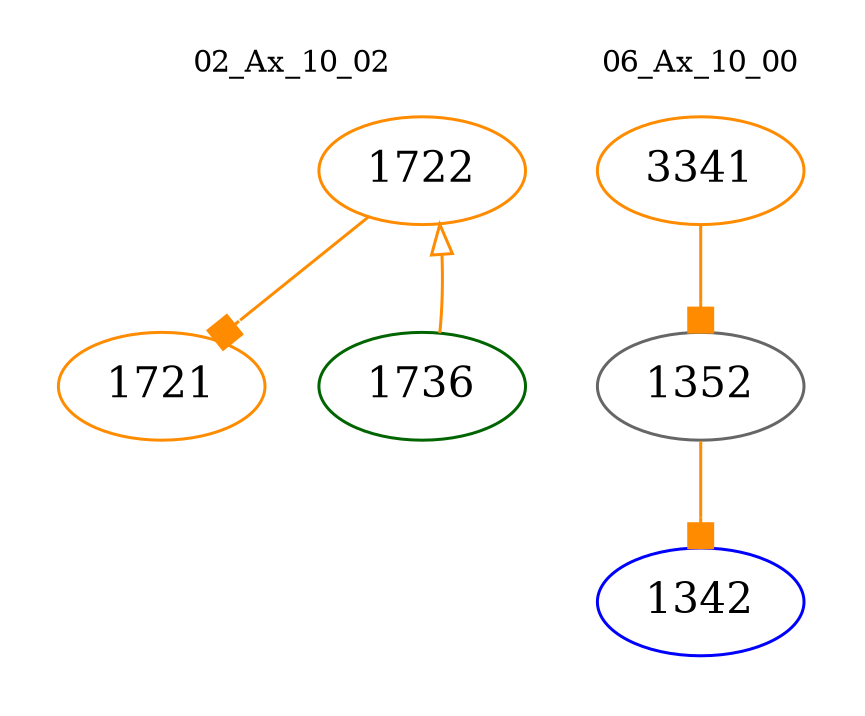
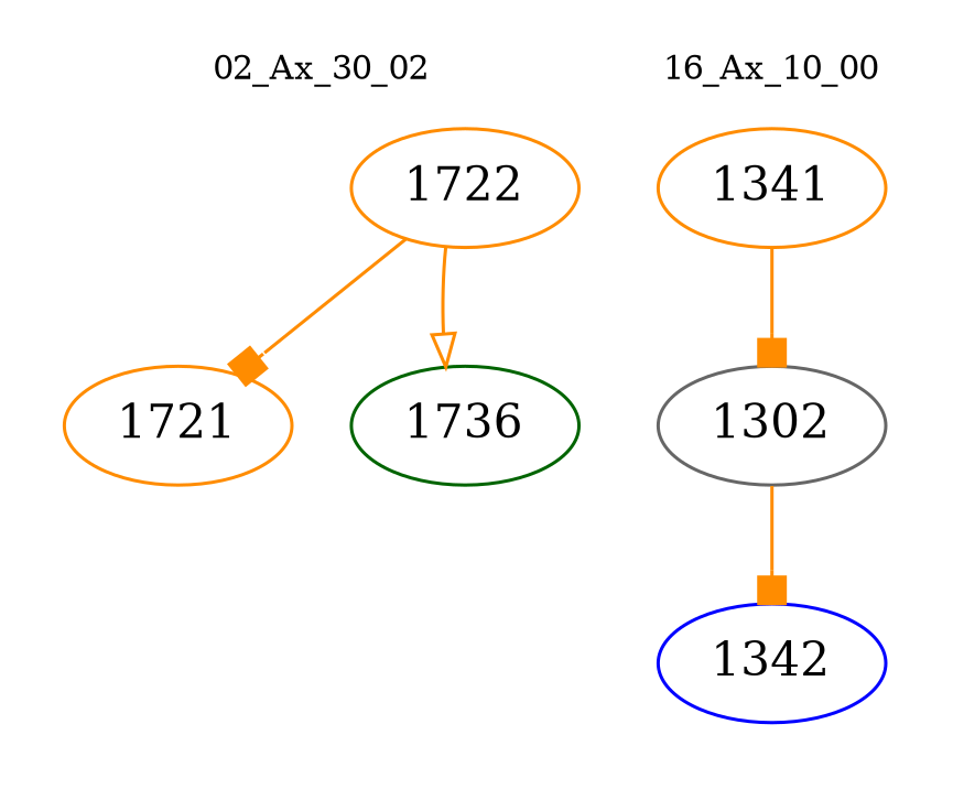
  digraph {
    node [color=darkorange]
    edge [arrowhead=box color=darkorange]
    n1 [label=1722]
    n2 [label=1721]
    n3 [color=darkgreen label=1736]
-   n4 [label=3341]
+   n4 [label=1341]
    n5 [color=blue label=1342]
-   n6 [color=gray40 label=1352]
+   n6 [color=gray40 label=1302]
    subgraph cluster_1 {
      color=white
      fontsize=10
-     label="02_Ax_10_02"
+     label="02_Ax_30_02"
      n1
      n2
      n3
    }
    subgraph cluster_2 {
      color=white
      fontsize=10
-     label="06_Ax_10_00"
+     label="16_Ax_10_00"
      n4
      n5
      n6
    }
    n1 -> n2
-   n3 -> n1 [arrowhead=onormal]
+   n1 -> n3 [arrowhead=onormal]
    n4 -> n6
    n6 -> n5
  }
